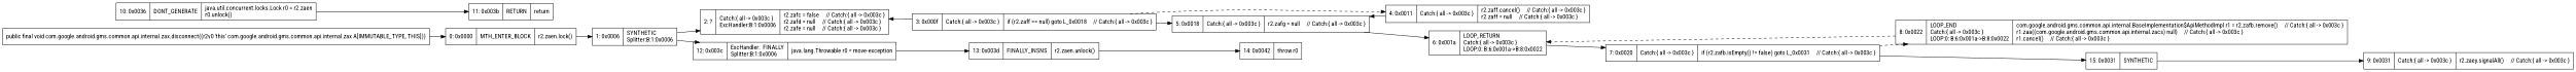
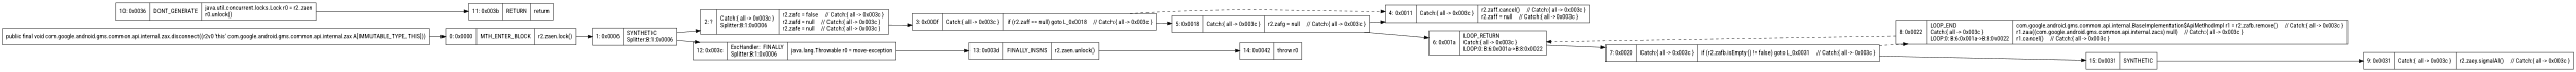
  digraph {
    fontname="Roboto Condensed"
    rankdir=LR
    node [fontname="Roboto Condensed" shape=record]
    edge [fontname="Roboto Condensed"]
    n1 [label="{0\:\ 0x0000|MTH_ENTER_BLOCK\l|r2.zaen.lock()\l}"]
    n2 [label="{1\:\ 0x0006|SYNTHETIC\lSplitter:B:1:0x0006\l}"]
-   n3 [label="{2\:\ ?|Catch:\{ all \-\> 0x003c \}\lExcHandler:B:1:0x0006\l|r2.zafc = false     \/\/ Catch:\{ all \-\> 0x003c \}\lr2.zafd = null     \/\/ Catch:\{ all \-\> 0x003c \}\lr2.zafe = null     \/\/ Catch:\{ all \-\> 0x003c \}\l}"]
+   n3 [label="{2\:\ ?|Catch:\{ all \-\> 0x003c \}\lSplitter:B:1:0x0006\l|r2.zafc = false     \/\/ Catch:\{ all \-\> 0x003c \}\lr2.zafd = null     \/\/ Catch:\{ all \-\> 0x003c \}\lr2.zafe = null     \/\/ Catch:\{ all \-\> 0x003c \}\l}"]
    n4 [label="{12\:\ 0x003c|ExcHandler:  FINALLY\lSplitter:B:1:0x0006\l|java.lang.Throwable r0 = move\-exception\l}"]
    n5 [label="{3\:\ 0x000f|Catch:\{ all \-\> 0x003c \}\l|if (r2.zaff == null) goto L_0x0018     \/\/ Catch:\{ all \-\> 0x003c \}\l}"]
    n6 [label="{13\:\ 0x003d|FINALLY_INSNS\l|r2.zaen.unlock()\l}"]
    n7 [label="{4\:\ 0x0011|Catch:\{ all \-\> 0x003c \}\l|r2.zaff.cancel()     \/\/ Catch:\{ all \-\> 0x003c \}\lr2.zaff = null     \/\/ Catch:\{ all \-\> 0x003c \}\l}"]
    n8 [label="{5\:\ 0x0018|Catch:\{ all \-\> 0x003c \}\l|r2.zafg = null     \/\/ Catch:\{ all \-\> 0x003c \}\l}"]
    n9 [label="{6\:\ 0x001a|LOOP_RETURN\lCatch:\{ all \-\> 0x003c \}\lLOOP:0: B:6:0x001a\-\>B:8:0x0022\l}"]
    n10 [label="{7\:\ 0x0020|Catch:\{ all \-\> 0x003c \}\l|if (r2.zafb.isEmpty() != false) goto L_0x0031     \/\/ Catch:\{ all \-\> 0x003c \}\l}"]
    n11 [label="{8\:\ 0x0022|LOOP_END\lCatch:\{ all \-\> 0x003c \}\lLOOP:0: B:6:0x001a\-\>B:8:0x0022\l|com.google.android.gms.common.api.internal.BaseImplementation$ApiMethodImpl r1 = r2.zafb.remove()     \/\/ Catch:\{ all \-\> 0x003c \}\lr1.zaa((com.google.android.gms.common.api.internal.zacs) null)     \/\/ Catch:\{ all \-\> 0x003c \}\lr1.cancel()     \/\/ Catch:\{ all \-\> 0x003c \}\l}"]
    n12 [label="{15\:\ 0x0031|SYNTHETIC\l}"]
    n13 [label="{9\:\ 0x0031|Catch:\{ all \-\> 0x003c \}\l|r2.zaey.signalAll()     \/\/ Catch:\{ all \-\> 0x003c \}\l}"]
    n14 [label="{10\:\ 0x0036|DONT_GENERATE\l|java.util.concurrent.locks.Lock r0 = r2.zaen\lr0.unlock()\l}"]
    n15 [label="{11\:\ 0x003b|RETURN\l|return\l}"]
    n16 [label="{14\:\ 0x0042|throw r0\l}"]
    n17 [label="{public final void com.google.android.gms.common.api.internal.zax.disconnect((r2v0 'this' com.google.android.gms.common.api.internal.zax A[IMMUTABLE_TYPE, THIS])) }"]
    n1 -> n2
    n2 -> n3
    n2 -> n4
-   n5 -> n3
+   n3 -> n5
    n4 -> n6
    n5 -> n7 [style=dashed]
    n5 -> n8
    n6 -> n16
-   n7 -> n8
+   n8 -> n7
    n8 -> n9
    n9 -> n10
    n10 -> n11 [style=dashed]
    n10 -> n12
    n11 -> n9 [style=dashed]
    n12 -> n13
    n14 -> n15
    n17 -> n1
  }
